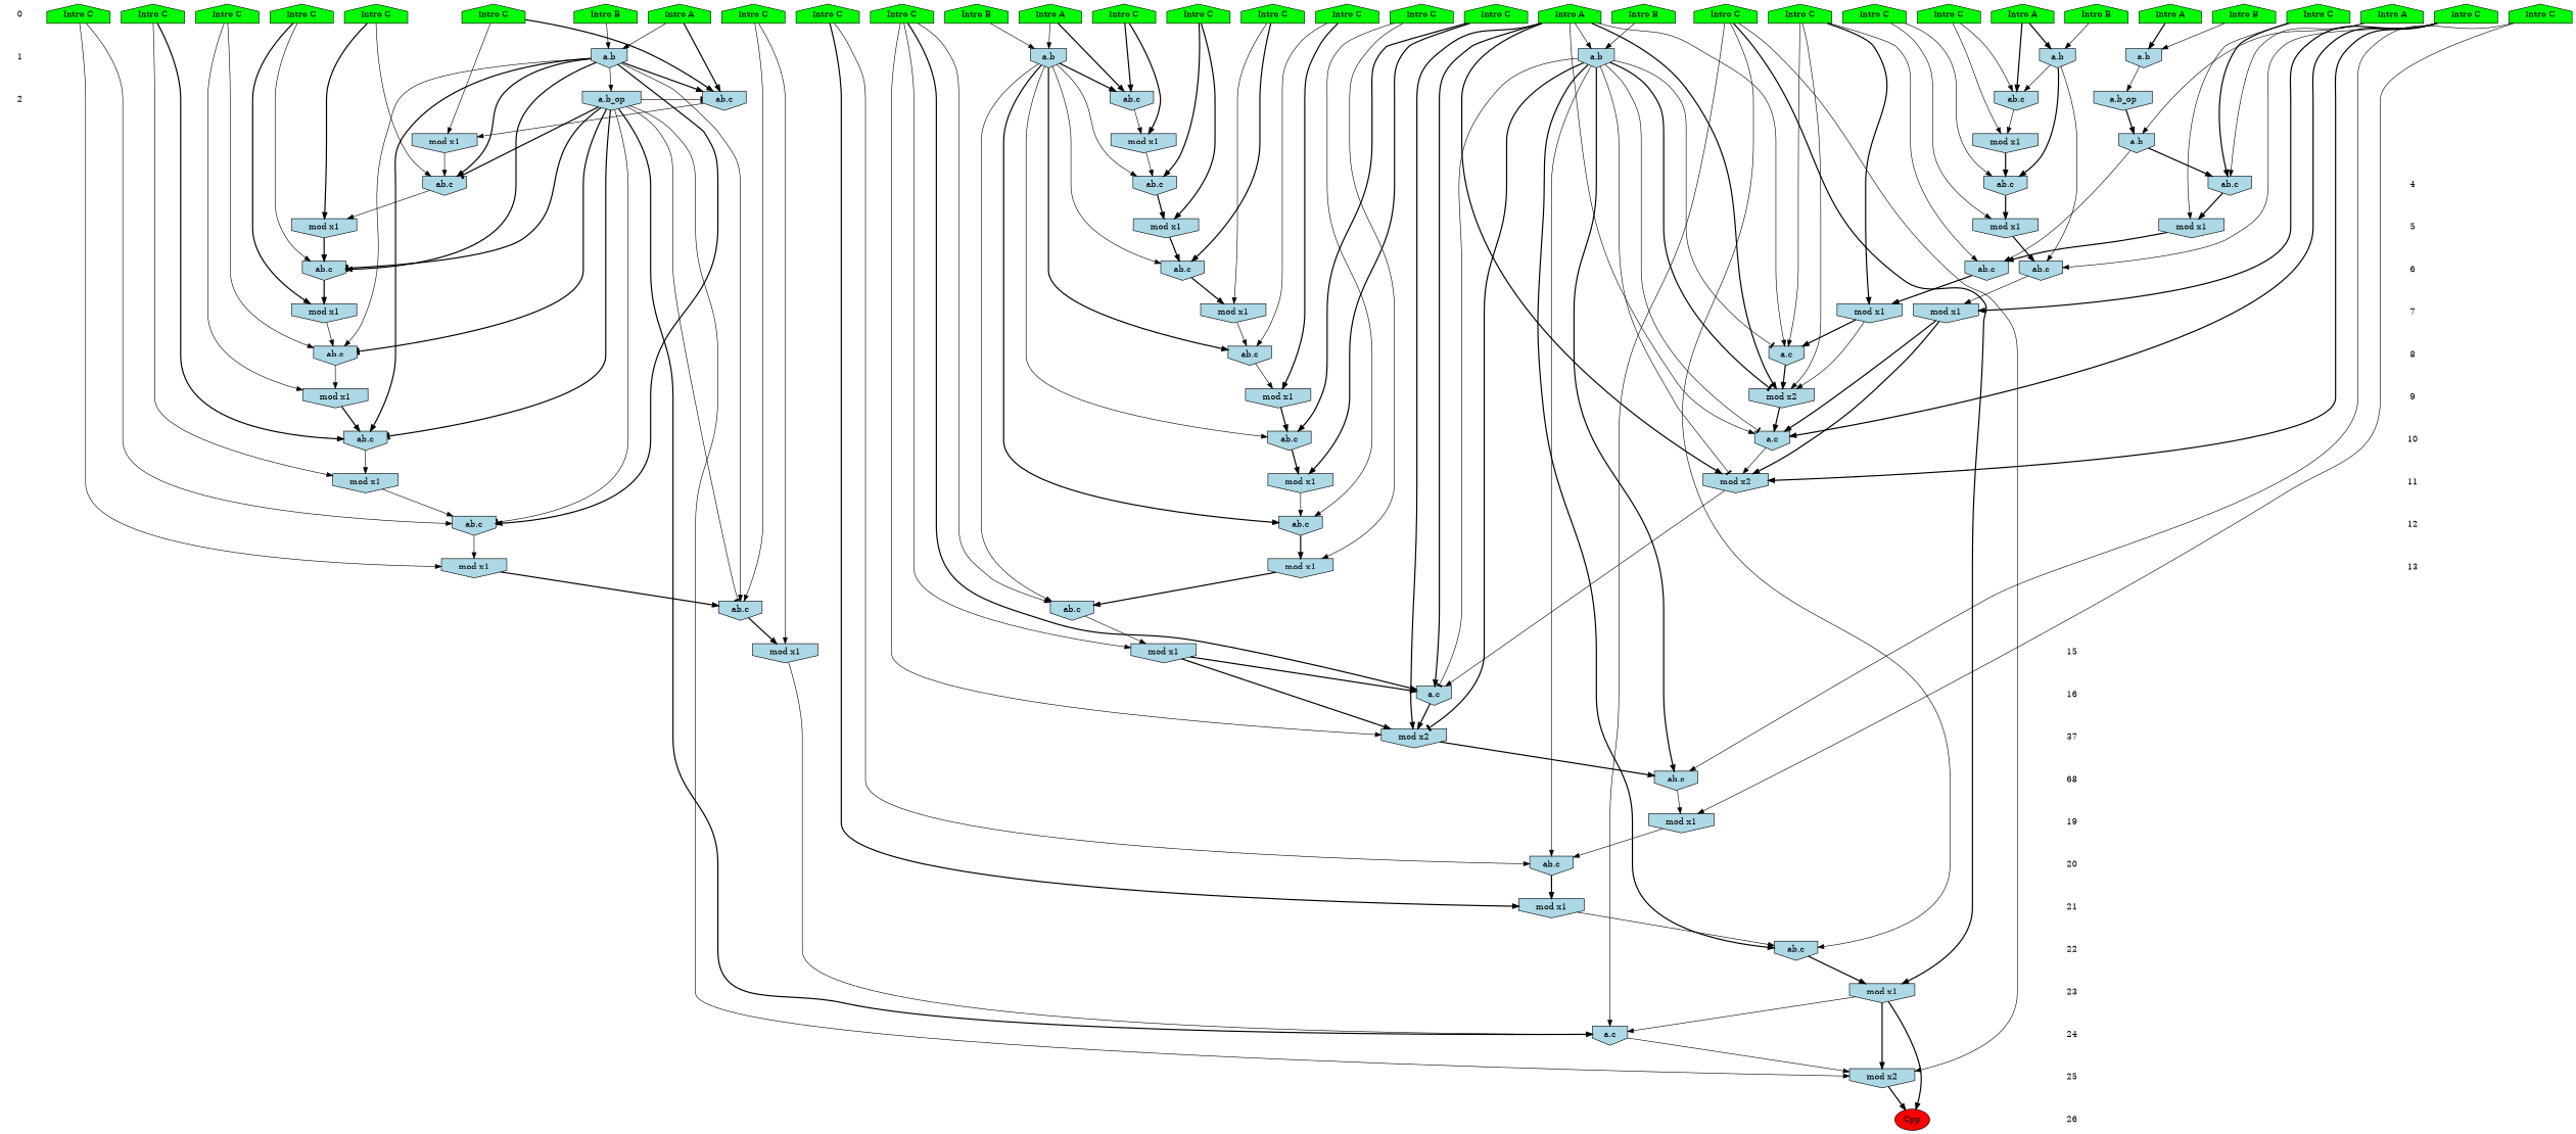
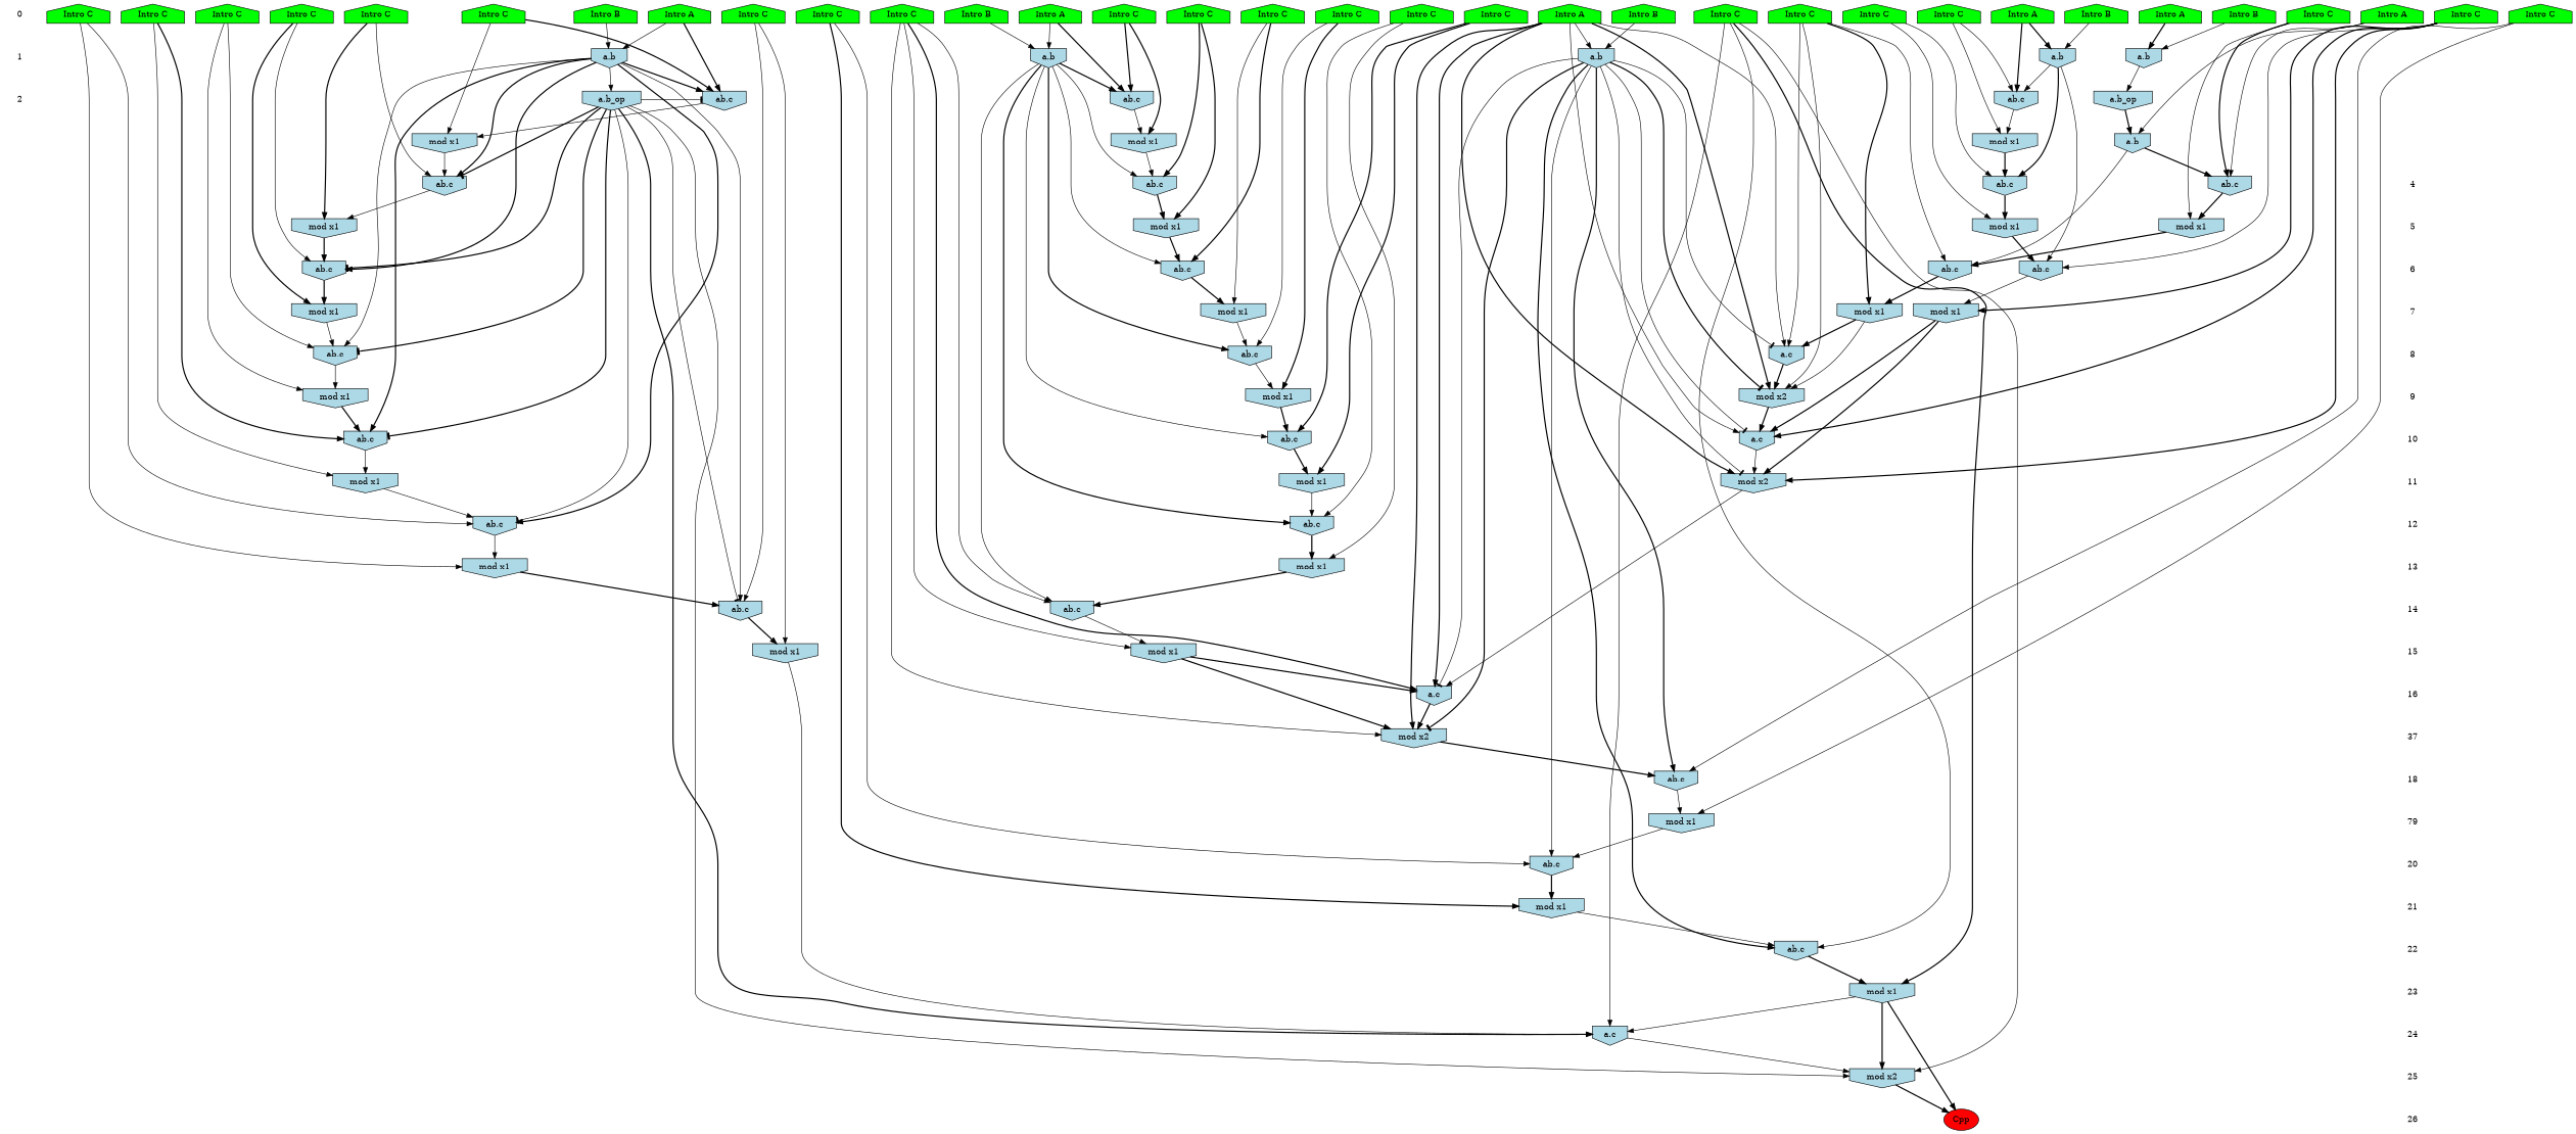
  digraph {
    ranksep=.5
    node [shape=invhouse fillcolor=lightblue style=filled]
    edge [style=solid]
    0 [shape=plaintext fillcolor="" style=""]
    n2 [fillcolor=green label="Intro A" shape=house]
    n3 [fillcolor=green label="Intro B" shape=house]
    n4 [fillcolor=green label="Intro B" shape=house]
    n5 [fillcolor=green label="Intro A" shape=house]
    n6 [fillcolor=green label="Intro A" shape=house]
    n7 [fillcolor=green label="Intro A" shape=house]
    n8 [fillcolor=green label="Intro A" shape=house]
    n9 [fillcolor=green label="Intro B" shape=house]
    n10 [fillcolor=green label="Intro A" shape=house]
    n11 [fillcolor=green label="Intro B" shape=house]
    n12 [fillcolor=green label="Intro B" shape=house]
    n13 [fillcolor=green label="Intro C" shape=house]
    n14 [fillcolor=green label="Intro C" shape=house]
    n15 [fillcolor=green label="Intro C" shape=house]
    n16 [fillcolor=green label="Intro C" shape=house]
    n17 [fillcolor=green label="Intro C" shape=house]
    n18 [fillcolor=green label="Intro C" shape=house]
    n19 [fillcolor=green label="Intro C" shape=house]
    n20 [fillcolor=green label="Intro C" shape=house]
    n21 [fillcolor=green label="Intro C" shape=house]
    n22 [fillcolor=green label="Intro C" shape=house]
    n23 [fillcolor=green label="Intro C" shape=house]
    n24 [fillcolor=green label="Intro C" shape=house]
    n25 [fillcolor=green label="Intro C" shape=house]
    n26 [fillcolor=green label="Intro C" shape=house]
    n27 [fillcolor=green label="Intro C" shape=house]
    n28 [fillcolor=green label="Intro C" shape=house]
    n29 [fillcolor=green label="Intro C" shape=house]
    n30 [fillcolor=green label="Intro C" shape=house]
    n31 [fillcolor=green label="Intro C" shape=house]
    n32 [fillcolor=green label="Intro C" shape=house]
    n33 [fillcolor=green label="Intro C" shape=house]
    n34 [fillcolor=green label="Intro C" shape=house]
    1 [shape=plaintext fillcolor="" style=""]
    n36 [label="a.b"]
    n37 [label="a.b"]
    n38 [label="a.b"]
    n39 [label="a.b"]
    n40 [label="a.b"]
    2 [shape=plaintext fillcolor="" style=""]
    n42 [label="ab.c"]
    n43 [label="ab.c"]
    n44 [label="ab.c"]
    n45 [label="a.b_op"]
    n46 [label="a.b_op"]
    n47 [label="mod x1"]
    n48 [label="mod x1"]
    n49 [label="mod x1"]
    n50 [label="a.b"]
    4 [shape=plaintext fillcolor="" style=""]
    n52 [label="ab.c"]
    n53 [label="ab.c"]
    n54 [label="ab.c"]
    n55 [label="ab.c"]
    5 [shape=plaintext fillcolor="" style=""]
    n57 [label="mod x1"]
    n58 [label="mod x1"]
    n59 [label="mod x1"]
    n60 [label="mod x1"]
    6 [shape=plaintext fillcolor="" style=""]
    n62 [label="ab.c"]
    n63 [label="ab.c"]
    n64 [label="ab.c"]
    n65 [label="ab.c"]
    7 [shape=plaintext fillcolor="" style=""]
    n67 [label="mod x1"]
    n68 [label="mod x1"]
    n69 [label="mod x1"]
    n70 [label="mod x1"]
    8 [shape=plaintext fillcolor="" style=""]
    n72 [label="ab.c"]
    n73 [label="ab.c"]
    n74 [label="a.c"]
    9 [shape=plaintext fillcolor="" style=""]
    n76 [label="mod x1"]
    n77 [label="mod x1"]
    n78 [label="mod x2"]
    10 [shape=plaintext fillcolor="" style=""]
    n80 [label="ab.c"]
    n81 [label="ab.c"]
    n82 [label="a.c"]
    11 [shape=plaintext fillcolor="" style=""]
    n84 [label="mod x1"]
    n85 [label="mod x1"]
    n86 [label="mod x2"]
    12 [shape=plaintext fillcolor="" style=""]
    n88 [label="ab.c"]
    n89 [label="ab.c"]
    13 [shape=plaintext fillcolor="" style=""]
    n91 [label="mod x1"]
    n92 [label="mod x1"]
+   14 [shape=plaintext fillcolor="" style=""]
    n94 [label="ab.c"]
    n95 [label="ab.c"]
    15 [shape=plaintext fillcolor="" style=""]
    n97 [label="mod x1"]
    n98 [label="mod x1"]
    16 [shape=plaintext fillcolor="" style=""]
    n100 [label="a.c"]
    n101 [label=37 shape=plaintext fillcolor="" style=""]
    n102 [label="mod x2"]
-   18 [shape=plaintext label=68 fillcolor="" style=""]
+   18 [shape=plaintext fillcolor="" style=""]
    n104 [label="ab.c"]
-   19 [shape=plaintext fillcolor="" style=""]
+   19 [shape=plaintext label=79 fillcolor="" style=""]
    n106 [label="mod x1"]
    20 [shape=plaintext fillcolor="" style=""]
    n108 [label="ab.c"]
    21 [shape=plaintext fillcolor="" style=""]
    n110 [label="mod x1"]
    22 [shape=plaintext fillcolor="" style=""]
    n112 [label="ab.c"]
    23 [shape=plaintext fillcolor="" style=""]
    n114 [label="mod x1"]
    24 [shape=plaintext fillcolor="" style=""]
    n116 [label="a.c"]
    25 [shape=plaintext fillcolor="" style=""]
    n118 [label="mod x2"]
    26 [shape=plaintext fillcolor="" style=""]
    n120 [fillcolor=red label=Cpp shape=""]
    subgraph sub_1 {
      rank=same
      0
      n2
      n3
      n4
      n5
      n6
      n7
      n8
      n9
      n10
      n11
      n12
      n13
      n14
      n15
      n16
      n17
      n18
      n19
      n20
      n21
      n22
      n23
      n24
      n25
      n26
      n27
      n28
      n29
      n30
      n31
      n32
      n33
      n34
    }
    subgraph sub_2 {
      rank=same
      1
      n36
      n37
      n38
      n39
      n40
    }
    subgraph sub_3 {
      rank=same
      2
      n42
      n43
      n44
      n45
      n46
    }
    subgraph sub_4 {
      rank=same
      n47
      n48
      n49
      n50
    }
    subgraph sub_5 {
      rank=same
      4
      n52
      n53
      n54
      n55
    }
    subgraph sub_6 {
      rank=same
      5
      n57
      n58
      n59
      n60
    }
    subgraph sub_7 {
      rank=same
      6
      n62
      n63
      n64
      n65
    }
    subgraph sub_8 {
      rank=same
      7
      n67
      n68
      n69
      n70
    }
    subgraph sub_9 {
      rank=same
      8
      n72
      n73
      n74
    }
    subgraph sub_10 {
      rank=same
      9
      n76
      n77
      n78
    }
    subgraph sub_11 {
      rank=same
      10
      n80
      n81
      n82
    }
    subgraph sub_12 {
      rank=same
      11
      n84
      n85
      n86
    }
    subgraph sub_13 {
      rank=same
      12
      n88
      n89
    }
    subgraph sub_14 {
      rank=same
      13
      n91
      n92
    }
    subgraph sub_15 {
      rank=same
+     14
      n94
      n95
    }
    subgraph sub_16 {
      rank=same
      15
      n97
      n98
    }
    subgraph sub_17 {
      rank=same
      16
      n100
    }
    subgraph sub_18 {
      rank=same
      n101
      n102
    }
    subgraph sub_19 {
      rank=same
      18
      n104
    }
    subgraph sub_20 {
      rank=same
      19
      n106
    }
    subgraph sub_21 {
      rank=same
      20
      n108
    }
    subgraph sub_22 {
      rank=same
      21
      n110
    }
    subgraph sub_23 {
      rank=same
      22
      n112
    }
    subgraph sub_24 {
      rank=same
      23
      n114
    }
    subgraph sub_25 {
      rank=same
      24
      n116
    }
    subgraph sub_26 {
      rank=same
      25
      n118
    }
    subgraph sub_27 {
      rank=same
      26
      n120
    }
    0 -> 1 [style=invis]
    n2 -> n50
    n2 -> n55
    n3 -> n40
    n4 -> n36
    n5 -> n40
    n5 -> n74
    n5 -> n78 [style=bold]
    n5 -> n82
    n5 -> n86 [style=bold]
    n5 -> n100 [style=bold]
    n5 -> n102 [style=bold]
    n6 -> n36 [style=bold]
    n7 -> n38
    n7 -> n42 [style=bold]
    n8 -> n37 [style=bold]
    n8 -> n44 [style=bold]
    n9 -> n39
    n10 -> n39
    n10 -> n43 [style=bold]
    n11 -> n37
    n12 -> n38
    n13 -> n108
    n13 -> n110 [style=bold]
    n14 -> n53 [style=bold]
    n14 -> n58 [style=bold]
    n15 -> n65
    n15 -> n70 [style=bold]
    n15 -> n74
    n15 -> n78
    n16 -> n54
    n16 -> n59 [style=bold]
    n17 -> n64 [style=bold]
    n17 -> n69
    n18 -> n73
    n18 -> n77 [style=bold]
    n19 -> n89
    n19 -> n91
    n20 -> n72
    n20 -> n76
    n21 -> n95
    n21 -> n98
    n22 -> n81 [style=bold]
    n22 -> n84 [style=bold]
    n23 -> n62
    n23 -> n67 [style=bold]
    n23 -> n82 [style=bold]
    n23 -> n86 [style=bold]
    n24 -> n44
    n24 -> n47
    n25 -> n94
    n25 -> n97
    n25 -> n100 [style=bold]
    n25 -> n102
    n26 -> n55 [style=bold]
    n26 -> n60
    n27 -> n42 [style=bold]
    n27 -> n49 [style=bold]
    n28 -> n43 [style=bold]
    n28 -> n48
    n29 -> n80 [style=bold]
    n29 -> n85
    n30 -> n63
    n30 -> n68 [style=bold]
    n31 -> n112
    n31 -> n114 [style=bold]
    n31 -> n116
    n31 -> n118
    n32 -> n88
    n32 -> n92
    n33 -> n104
    n33 -> n106
    n34 -> n52
    n34 -> n57
    1 -> 2 [style=invis]
    n36 -> n45
    n37 -> n44
    n37 -> n52 [style=bold]
    n37 -> n62
    n38 -> n42 [style=bold]
    n38 -> n53
    n38 -> n64
    n38 -> n73 [style=bold]
    n38 -> n81
    n38 -> n89 [style=bold]
    n38 -> n94
    n39 -> n43 [style=bold]
    n39 -> n46
    n39 -> n54 [style=bold]
    n39 -> n63 [style=bold]
    n39 -> n72
    n39 -> n80 [style=bold]
    n39 -> n88 [style=bold]
    n39 -> n95
    n40 -> n74 [arrowhead=tee]
    n40 -> n78 [arrowhead=tee style=bold]
    n40 -> n82 [arrowhead=tee]
    n40 -> n86 [arrowhead=tee]
    n40 -> n100 [arrowhead=tee]
    n40 -> n102 [arrowhead=tee style=bold]
    n40 -> n104 [style=bold]
    n40 -> n108
    n40 -> n112 [style=bold]
    n42 -> n49
    n43 -> n48
    n44 -> n47
    n45 -> n50 [style=bold]
    n46 -> n43 [arrowhead=tee]
    n46 -> n54 [arrowhead=tee style=bold]
    n46 -> n63 [arrowhead=tee style=bold]
    n46 -> n72 [arrowhead=tee style=bold]
    n46 -> n80 [arrowhead=tee style=bold]
    n46 -> n88 [arrowhead=tee]
    n46 -> n95 [arrowhead=tee]
    n46 -> n116 [style=bold]
    n46 -> n118
    n47 -> n52 [style=bold]
    n48 -> n54
    n49 -> n53
    n50 -> n55 [style=bold]
    n50 -> n65
    4 -> 5 [style=invis]
    n52 -> n57 [style=bold]
    n53 -> n58 [style=bold]
    n54 -> n59
    n55 -> n60 [style=bold]
    5 -> 6 [style=invis]
    n57 -> n62 [style=bold]
    n58 -> n64 [style=bold]
    n59 -> n63 [style=bold]
    n60 -> n65 [style=bold]
    6 -> 7 [style=invis]
    n62 -> n67
    n63 -> n68 [style=bold]
    n64 -> n69 [style=bold]
    n65 -> n70 [style=bold]
    7 -> 8 [style=invis]
    n67 -> n82 [style=bold]
    n67 -> n86 [style=bold]
    n68 -> n72
    n69 -> n73
    n70 -> n74 [style=bold]
    n70 -> n78
    8 -> 9 [style=invis]
    n72 -> n76
    n73 -> n77
    n74 -> n78 [style=bold]
    9 -> 10 [style=invis]
    n76 -> n80 [style=bold]
    n77 -> n81 [style=bold]
    n78 -> n82 [style=bold]
    10 -> 11 [style=invis]
    n80 -> n85
    n81 -> n84 [style=bold]
    n82 -> n86
    11 -> 12 [style=invis]
    n84 -> n89
    n85 -> n88
    n86 -> n100
    12 -> 13 [style=invis]
    n88 -> n92
    n89 -> n91 [style=bold]
+   13 -> 14 [style=invis]
    n91 -> n94 [style=bold]
    n92 -> n95 [style=bold]
+   14 -> 15 [style=invis]
    n94 -> n97
    n95 -> n98 [style=bold]
    15 -> 16 [style=invis]
    n97 -> n100 [style=bold]
    n97 -> n102 [style=bold]
    n98 -> n116
    16 -> n101 [style=invis]
    n100 -> n102 [style=bold]
    n101 -> 18 [style=invis]
    n102 -> n104 [style=bold]
    18 -> 19 [style=invis]
    n104 -> n106
    19 -> 20 [style=invis]
    n106 -> n108
    20 -> 21 [style=invis]
    n108 -> n110 [style=bold]
    21 -> 22 [style=invis]
    n110 -> n112
    22 -> 23 [style=invis]
    n112 -> n114 [style=bold]
    23 -> 24 [style=invis]
    n114 -> n116
    n114 -> n118 [style=bold]
    n114 -> n120 [style=bold]
    24 -> 25 [style=invis]
    n116 -> n118
    25 -> 26 [style=invis]
    n118 -> n120 [style=bold]
  }
